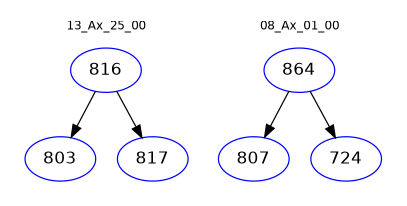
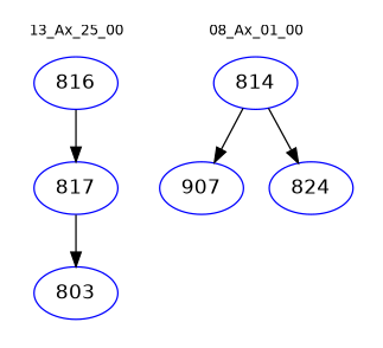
  digraph {
    fontname="DejaVu Sans"
    node [color=blue fontname="DejaVu Sans"]
    edge [color=black fontname="DejaVu Sans"]
    n1 [label=816]
    n2 [label=803]
    n3 [label=817]
-   n4 [label=864]
-   n5 [label=807]
-   n6 [label=724]
+   n4 [label=814]
+   n5 [label=907]
+   n6 [label=824]
    subgraph cluster_1 {
      color=white
      fontsize=10
      label="13_Ax_25_00"
      n1
      n2
      n3
    }
    subgraph cluster_2 {
      color=white
      fontsize=10
      label="08_Ax_01_00"
      n4
      n5
      n6
    }
-   n1 -> n2
+   n3 -> n2
    n1 -> n3
    n4 -> n5
    n4 -> n6
  }
